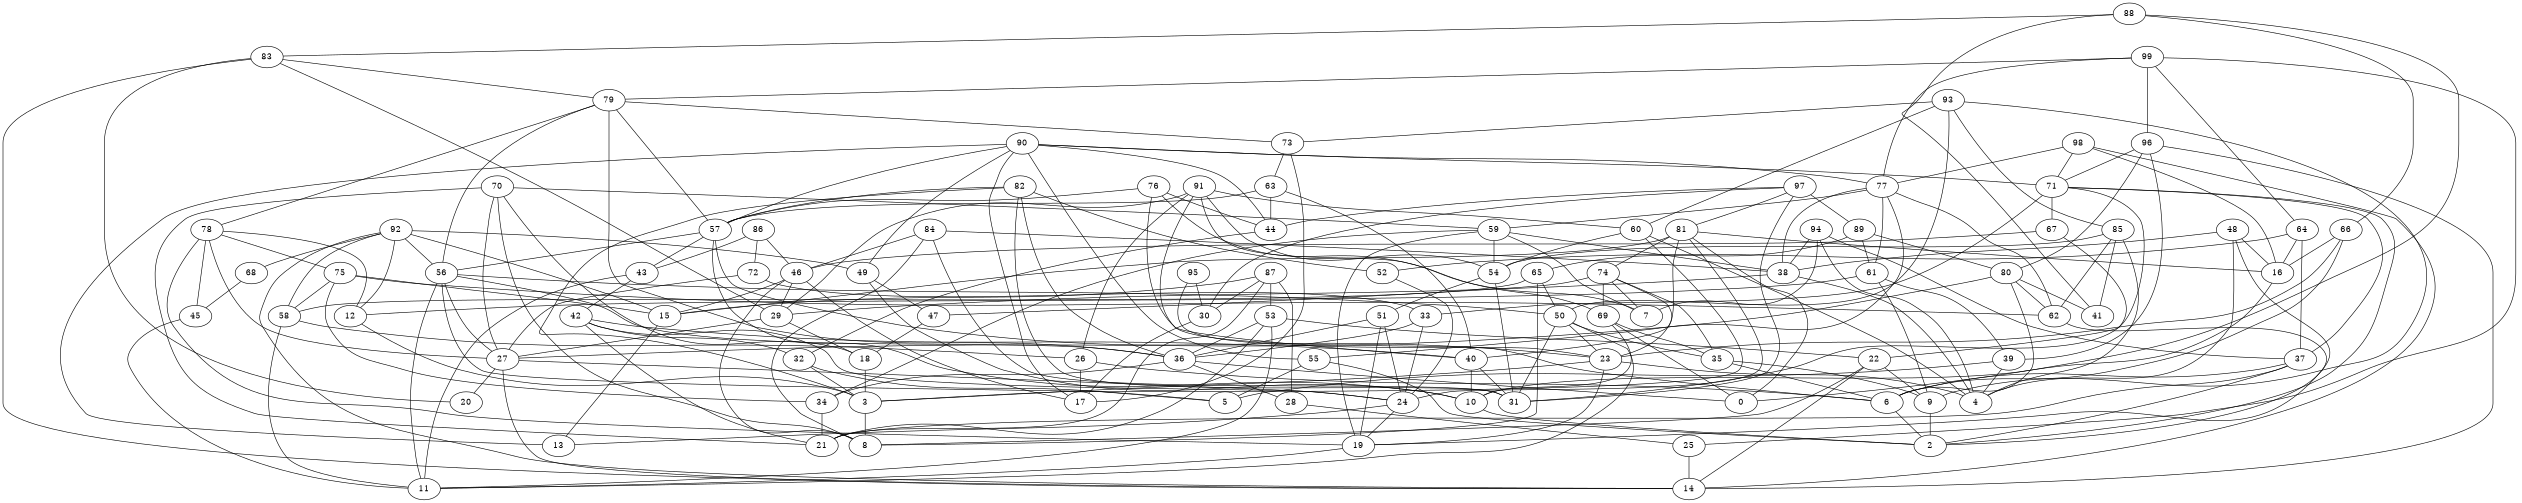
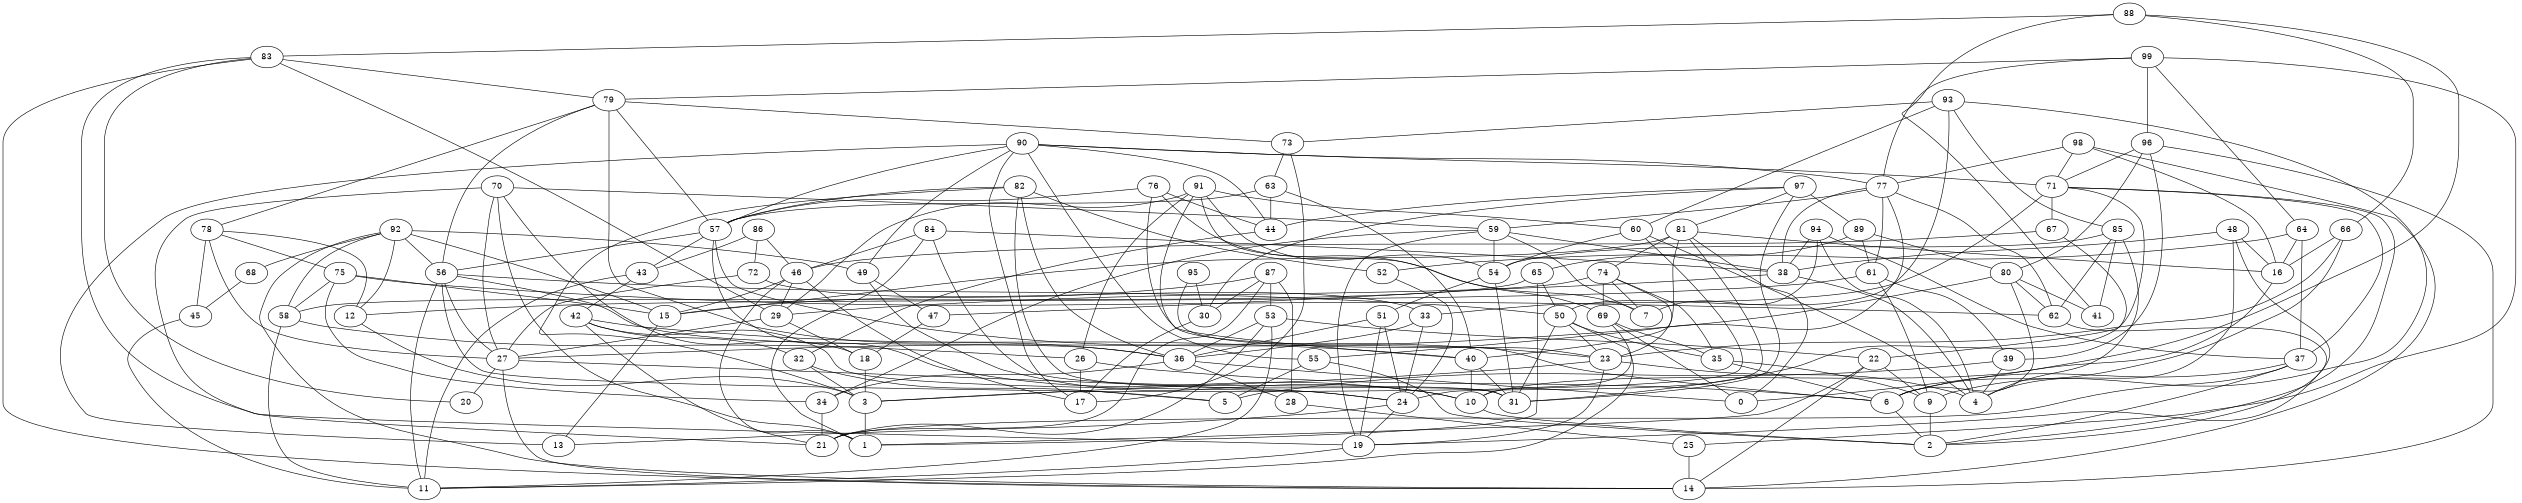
  graph {
    3
-   1 [label=8]
+   1
    6
    2
    9
    10
    12
    15
    13
    16
    0
    18
    19
    11
    22
    14
    23
    4
    24
    25
    26
    17
    27
    20
    28
    29
    30
    32
    5
    33
    36
    34
    21
    35
    37
    38
    39
    40
    31
    42
    43
    44
    45
    46
    47
    48
    49
    50
    51
    52
    53
    54
    55
    56
    57
    58
    59
    7
    60
    61
    62
    63
    64
    65
    66
    67
    68
    69
    70
    71
    72
    73
    74
    75
    76
    77
    78
    79
    80
    41
    81
    82
    83
    84
    85
    86
    87
    88
    89
    90
    91
    92
    93
    94
    95
    96
    97
    98
    99
    3 -- 1
    6 -- 2
    9 -- 2
    10 -- 2
    12 -- 3
    15 -- 13
    16 -- 0
    18 -- 3
    19 -- 11
    22 -- 1
    22 -- 9
    22 -- 14
    23 -- 3
    23 -- 19
    23 -- 4
    24 -- 13
    24 -- 19
    25 -- 14
    26 -- 6
    26 -- 17
    27 -- 14
    27 -- 24
    27 -- 20
    28 -- 25
    29 -- 18
    29 -- 27
    30 -- 17
    32 -- 3
    32 -- 5
    33 -- 24
    33 -- 36
    36 -- 0
    36 -- 28
    36 -- 34
    34 -- 21
    35 -- 6
    35 -- 9
    37 -- 6
    37 -- 2
    37 -- 21
    38 -- 4
    38 -- 29
    39 -- 4
    39 -- 5
    40 -- 10
    40 -- 31
    42 -- 24
    42 -- 32
    42 -- 21
    42 -- 40
    43 -- 11
    43 -- 42
    44 -- 32
    45 -- 11
    46 -- 1
    46 -- 15
    46 -- 17
    46 -- 29
    47 -- 18
    48 -- 16
    48 -- 19
    48 -- 4
    48 -- 38
    49 -- 10
    49 -- 47
    50 -- 11
    50 -- 23
    50 -- 35
    50 -- 31
    51 -- 19
    51 -- 24
    51 -- 36
    52 -- 24
    53 -- 11
    53 -- 22
    53 -- 36
    53 -- 21
    54 -- 31
    54 -- 51
    55 -- 2
    55 -- 5
    56 -- 11
    56 -- 27
    56 -- 5
    56 -- 36
    56 -- 50
    57 -- 10
    57 -- 23
    57 -- 43
    57 -- 56
    58 -- 11
    58 -- 26
    59 -- 19
    59 -- 34
    59 -- 38
    59 -- 54
    59 -- 7
    60 -- 3
    60 -- 4
    60 -- 54
    61 -- 9
    61 -- 12
    61 -- 39
    62 -- 2
    63 -- 40
    63 -- 44
    63 -- 57
    64 -- 16
    64 -- 37
    64 -- 52
    65 -- 1
    65 -- 50
    65 -- 58
    66 -- 6
    66 -- 16
    66 -- 23
    67 -- 22
    67 -- 46
    68 -- 45
    69 -- 10
    69 -- 0
    69 -- 35
    70 -- 1
    70 -- 18
    70 -- 27
    70 -- 21
    70 -- 59
    71 -- 2
    71 -- 33
    71 -- 37
    71 -- 31
    71 -- 67
    72 -- 27
    72 -- 33
    73 -- 17
    73 -- 63
    74 -- 23
    74 -- 35
    74 -- 47
    74 -- 7
    74 -- 69
    75 -- 15
    75 -- 34
    75 -- 58
    75 -- 62
    76 -- 6
    76 -- 44
    76 -- 57
    76 -- 7
    77 -- 38
    77 -- 55
    77 -- 59
    77 -- 61
    77 -- 62
    78 -- 12
    78 -- 27
    78 -- 45
    78 -- 75
    79 -- 36
    79 -- 56
    79 -- 57
    79 -- 73
    79 -- 78
    80 -- 6
    80 -- 27
    80 -- 62
    80 -- 41
    81 -- 15
    81 -- 16
    81 -- 0
    81 -- 24
    81 -- 40
    81 -- 74
    82 -- 3
    82 -- 36
    82 -- 31
    82 -- 52
    82 -- 57
-   78 -- 19
+   83 -- 19
    83 -- 14
    83 -- 20
    83 -- 29
    83 -- 79
    84 -- 1
    84 -- 38
    84 -- 31
    84 -- 46
    85 -- 4
    85 -- 54
    85 -- 62
    85 -- 41
    86 -- 43
    86 -- 46
    86 -- 72
    87 -- 15
    87 -- 28
    87 -- 30
    87 -- 21
    87 -- 53
    88 -- 10
    88 -- 66
    88 -- 41
    88 -- 83
    89 -- 61
    89 -- 65
    89 -- 80
    90 -- 13
    90 -- 17
    90 -- 44
    90 -- 49
    90 -- 55
    90 -- 57
    90 -- 71
    90 -- 77
    91 -- 26
    91 -- 29
    91 -- 40
    91 -- 54
    91 -- 60
    91 -- 69
    92 -- 12
    92 -- 15
    92 -- 14
    92 -- 49
    92 -- 56
    92 -- 58
    92 -- 68
    93 -- 9
    93 -- 50
    93 -- 60
    93 -- 73
    93 -- 85
    94 -- 4
    94 -- 37
    94 -- 38
    94 -- 7
    95 -- 23
    95 -- 30
    96 -- 14
    96 -- 39
    96 -- 71
    96 -- 80
    97 -- 30
    97 -- 31
    97 -- 44
    97 -- 81
    97 -- 89
    98 -- 16
    98 -- 14
    98 -- 71
    98 -- 77
    99 -- 25
    99 -- 64
    99 -- 77
    99 -- 79
    99 -- 96
  }
